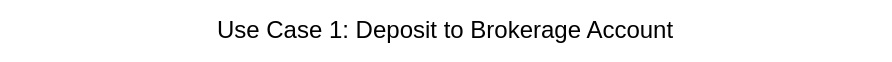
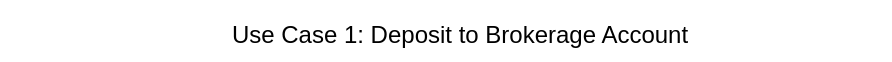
  <mxCell id="0" />
  <mxCell id="1" parent="0" />
- <mxCell id="2" value="Use Case 1: Deposit to Brokerage Account" style="text;html=1;strokeColor=none;fillColor=none;align=center;verticalAlign=middle;whiteSpace=wrap;rounded=0;fontSize=24;" vertex="1" parent="1"><mxGeometry y="20" width="850" height="20" as="geometry" x="20" /></mxCell>
+ <mxCell id="2" value="Use Case 1: Deposit to Brokerage Account" style="text;html=1;strokeColor=none;fillColor=none;align=center;verticalAlign=middle;whiteSpace=wrap;rounded=0;fontSize=24;" vertex="1" parent="1"><mxGeometry x="35" y="25" width="850" height="20" as="geometry" /></mxCell>
